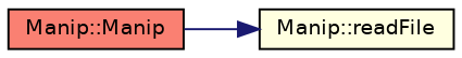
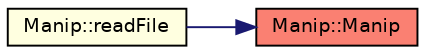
  digraph {
    rankdir=RL
    node [color=black fontname=Helvetica fontsize=10 shape=record style=filled]
    n1 [fillcolor=lightyellow fontcolor=black height=0.2 label="Manip::readFile" width=0.4]
    n2 [fillcolor=salmon height=0.2 label="Manip::Manip" width=0.4]
-   n1 -> n2 [color=midnightblue dir=back fontname=Helvetica fontsize=10 labelfontname=Helvetica labelfontsize=10 style=solid]
+   n2 -> n1 [color=midnightblue dir=back fontname=Helvetica fontsize=10 labelfontname=Helvetica labelfontsize=10 style=solid]
  }
